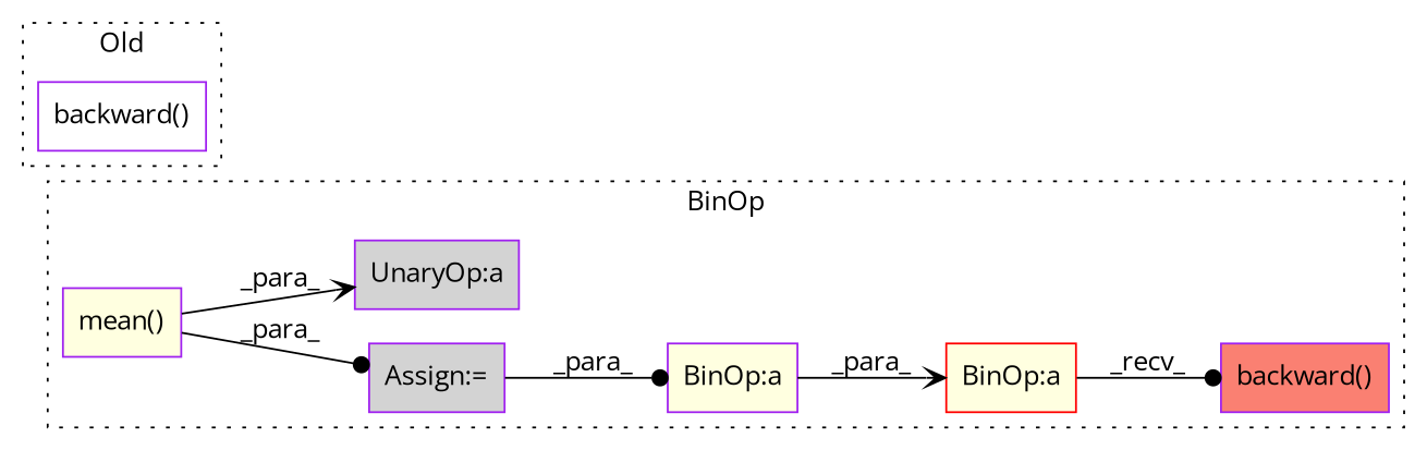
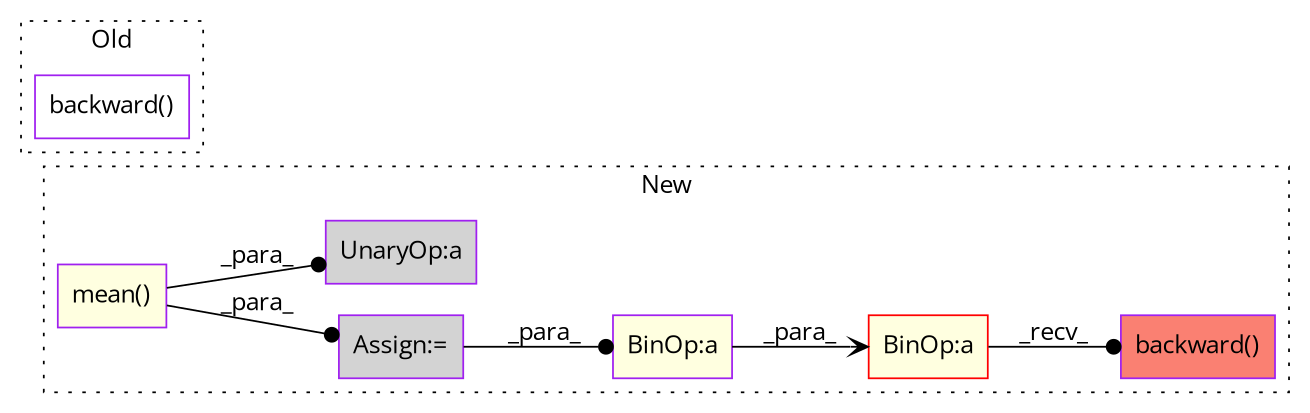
  digraph {
    fontname="Open Sans"
    rankdir=LR
    node [a=75 color=purple fillcolor=lightyellow fontname="Open Sans" l=3 s=4351 shape=box style=filled]
    edge [arrowhead=dot fontname="Open Sans" style=solid]
    n1 [l="11,1" label="mean()" s="4235,4258"]
    n2 [a=68 fillcolor=lightgrey label="Assign:=" s=4231]
    n3 [fillcolor=salmon l=19 label="backward()" s=4469]
    n4 [a=61 fillcolor=lightgrey l=25 label="UnaryOp:a" s=4234]
    n5 [a=82 label="BinOp:a"]
    n6 [a=82 color=red l=18 label="BinOp:a"]
    n7 [fillcolor=white l=22 label="backward()" s=4297]
    subgraph cluster_1 {
-     label=BinOp
+     label=New
      style=dotted
      n1
      n2
      n3
      n4
      n5
      n6
    }
    subgraph cluster_2 {
      label=Old
      style=dotted
      n7
    }
    n1 -> n2 [label=_para_]
-   n1 -> n4 [arrowhead=vee label=_para_]
+   n1 -> n4 [label=_para_]
    n2 -> n5 [label=_para_]
    n5 -> n6 [arrowhead=vee label=_para_]
    n6 -> n3 [label=_recv_]
  }
